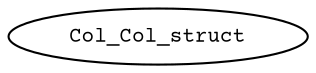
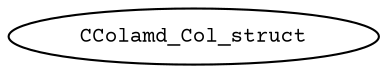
  digraph {
    rankdir=LR
    fontname="Courier Prime"
-   n1 [color=black fillcolor=white fontname="Courier Prime" fontsize=10 height=0.2 label=Col_Col_struct shape=ellipse style=filled width=0.4]
+   n1 [color=black fillcolor=white fontname="Courier Prime" fontsize=10 height=0.2 label=CColamd_Col_struct shape=ellipse style=filled width=0.4]
  }
